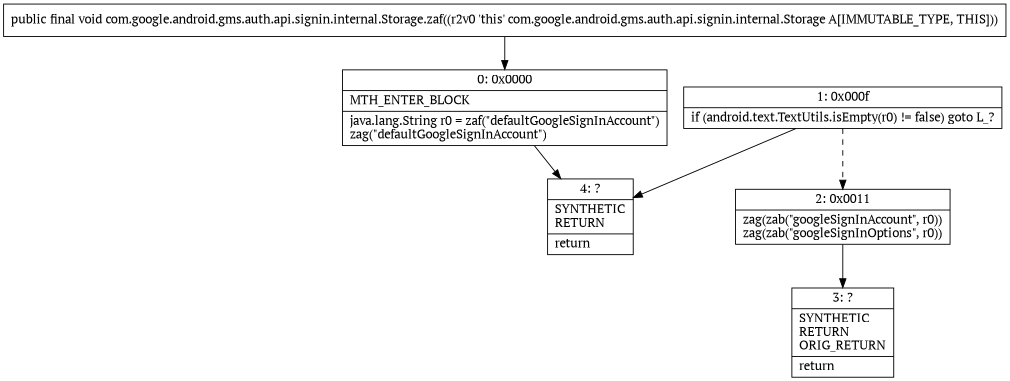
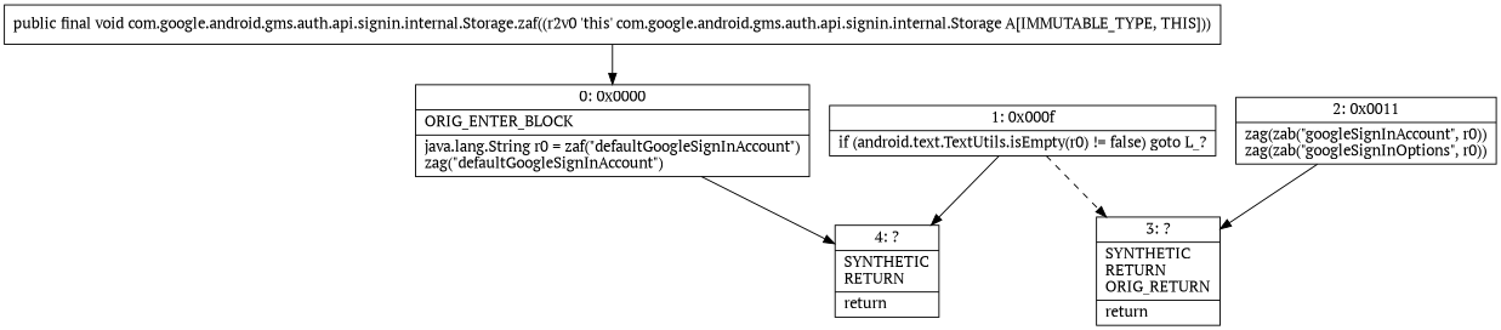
  digraph {
    fontname="PT Serif"
    node [fontname="PT Serif" shape=record]
    edge [fontname="PT Serif"]
-   n1 [label="{0\:\ 0x0000|MTH_ENTER_BLOCK\l|java.lang.String r0 = zaf(\"defaultGoogleSignInAccount\")\lzag(\"defaultGoogleSignInAccount\")\l}"]
+   n1 [label="{0\:\ 0x0000|ORIG_ENTER_BLOCK\l|java.lang.String r0 = zaf(\"defaultGoogleSignInAccount\")\lzag(\"defaultGoogleSignInAccount\")\l}"]
    n2 [label="{4\:\ ?|SYNTHETIC\lRETURN\l|return\l}"]
    n3 [label="{1\:\ 0x000f|if (android.text.TextUtils.isEmpty(r0) != false) goto L_?\l}"]
    n4 [label="{2\:\ 0x0011|zag(zab(\"googleSignInAccount\", r0))\lzag(zab(\"googleSignInOptions\", r0))\l}"]
    n5 [label="{3\:\ ?|SYNTHETIC\lRETURN\lORIG_RETURN\l|return\l}"]
    n6 [label="{public final void com.google.android.gms.auth.api.signin.internal.Storage.zaf((r2v0 'this' com.google.android.gms.auth.api.signin.internal.Storage A[IMMUTABLE_TYPE, THIS])) }"]
    n1 -> n2
    n3 -> n2
-   n3 -> n4 [style=dashed]
+   n3 -> n5 [style=dashed]
    n4 -> n5
    n6 -> n1
  }
